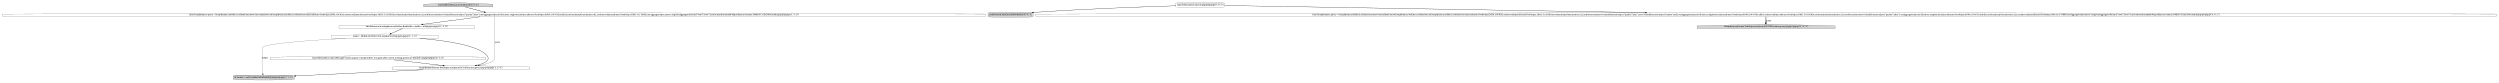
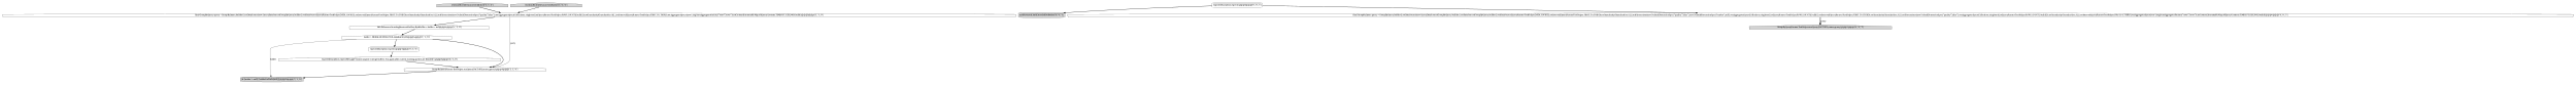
  digraph {
    fontname=Merriweather
    node [fillcolor=white fontname=Merriweather shape=house style=filled]
    edge [fontname=Merriweather style=bold]
    n1 [label="expectedException.expectMessage(\"Cannot acquire 1 merge buffers. Try again after current running queries are finished.\")@@@8@@@['0', '1', '0']"]
    n2 [label="GroupByQueryRunnerTestHelper.runQuery(FACTORY,runner,query)@@@9@@@['1', '1', '0']"]
    n3 [fillcolor=lightgray label="{if (holder != null) {holder.forEach(null)}}@@@11@@@['1', '1', '0']" shape=cylinder]
    n4 [fillcolor=lightgray label="testResourceLimitExceededOnBroker['0', '0', '1']" shape=cylinder]
    n5 [label="expectedException.expect()@@@3@@@['0', '0', '1']" shape=cylinder]
    n6 [label="final GroupByQuery query = GroupByQuery.builder().setDataSource(new QueryDataSource(GroupByQuery.builder().setDataSource(GroupByQuery.builder().setDataSource(QueryRunnerTestHelper.DATA_SOURCE).setInterval(QueryRunnerTestHelper.FIRST_TO_THIRD).setGranularity(Granularities.ALL).setDimensions(new DefaultDimensionSpec(\"quality\",\"alias\"),new DefaultDimensionSpec(\"market\",null)).setAggregatorSpecs(Collections.singletonList(QueryRunnerTestHelper.ROWS_COUNT)).build()).setInterval(QueryRunnerTestHelper.FIRST_TO_THIRD).setGranularity(Granularities.ALL).setDimensions(new DefaultDimensionSpec(\"quality\",\"alias\")).setAggregatorSpecs(Collections.singletonList(QueryRunnerTestHelper.ROWS_COUNT)).build())).setGranularity(Granularities.ALL).setInterval(QueryRunnerTestHelper.FIRST_TO_THIRD).setAggregatorSpecs(new LongSumAggregatorFactory(\"rows\",\"rows\")).setContext(ImmutableMap.of(QueryContexts.TIMEOUT_KEY,500)).build()@@@4@@@['0', '0', '1']"]
    n7 [fillcolor=lightgray label="GroupByQueryRunnerTestHelper.runQuery(FACTORY,runner,query)@@@5@@@['0', '0', '1']"]
+   n8 [label="expectedException.expect()@@@7@@@['0', '1', '0']" shape=cylinder]
    n9 [label="holder = MERGE_BUFFER_POOL.takeBatch(1,10)@@@6@@@['1', '1', '0']"]
    n10 [label="List<ReferenceCountingResourceHolder<ByteBuffer>> holder = null@@@4@@@['1', '1', '0']"]
    n11 [fillcolor=lightgray label="testInsufficientResourcesOnBroker['0', '1', '0']"]
    n12 [label="final GroupByQuery query = GroupByQuery.builder().setDataSource(new QueryDataSource(GroupByQuery.builder().setDataSource(QueryRunnerTestHelper.DATA_SOURCE).setInterval(QueryRunnerTestHelper.FIRST_TO_THIRD).setGranularity(Granularities.ALL).setDimensions(new DefaultDimensionSpec(\"quality\",\"alias\")).setAggregatorSpecs(Collections.singletonList(QueryRunnerTestHelper.ROWS_COUNT)).build())).setGranularity(Granularities.ALL).setInterval(QueryRunnerTestHelper.FIRST_TO_THIRD).setAggregatorSpecs(new LongSumAggregatorFactory(\"rows\",\"rows\")).setContext(ImmutableMap.of(QueryContexts.TIMEOUT_KEY,500)).build()@@@3@@@['1', '1', '0']"]
+   n13 [fillcolor=lightgray label="testInsufficientResourcesOnBroker['1', '0', '0']"]
    n1 -> n2
    n2 -> n3
    n5 -> n4
    n5 -> n6
    n6 -> n7
    n6 -> n7 [label=query style=solid]
+   n8 -> n1
    n9 -> n2
    n9 -> n3 [label=holder style=solid]
+   n9 -> n8
    n10 -> n9
    n11 -> n12
    n12 -> n2 [label=query style=solid]
    n12 -> n10
+   n13 -> n12
  }
